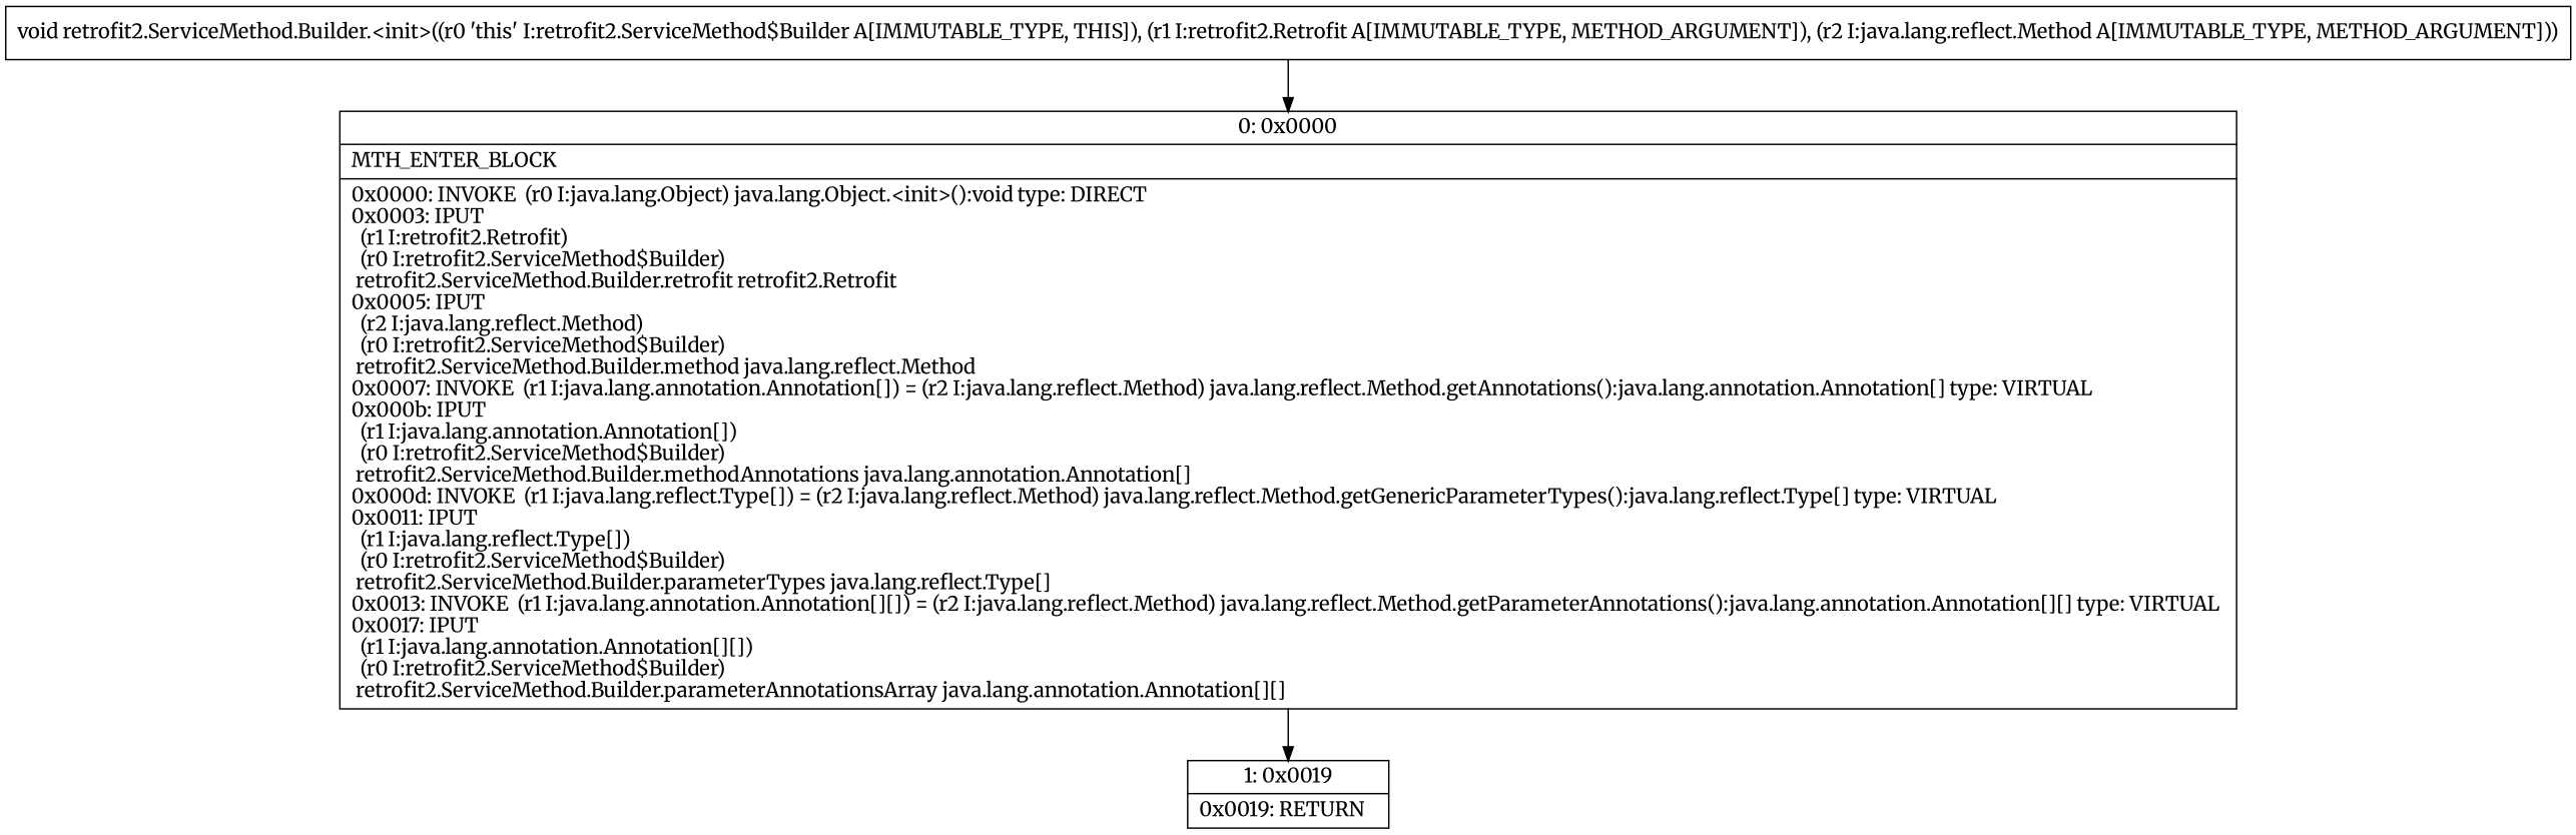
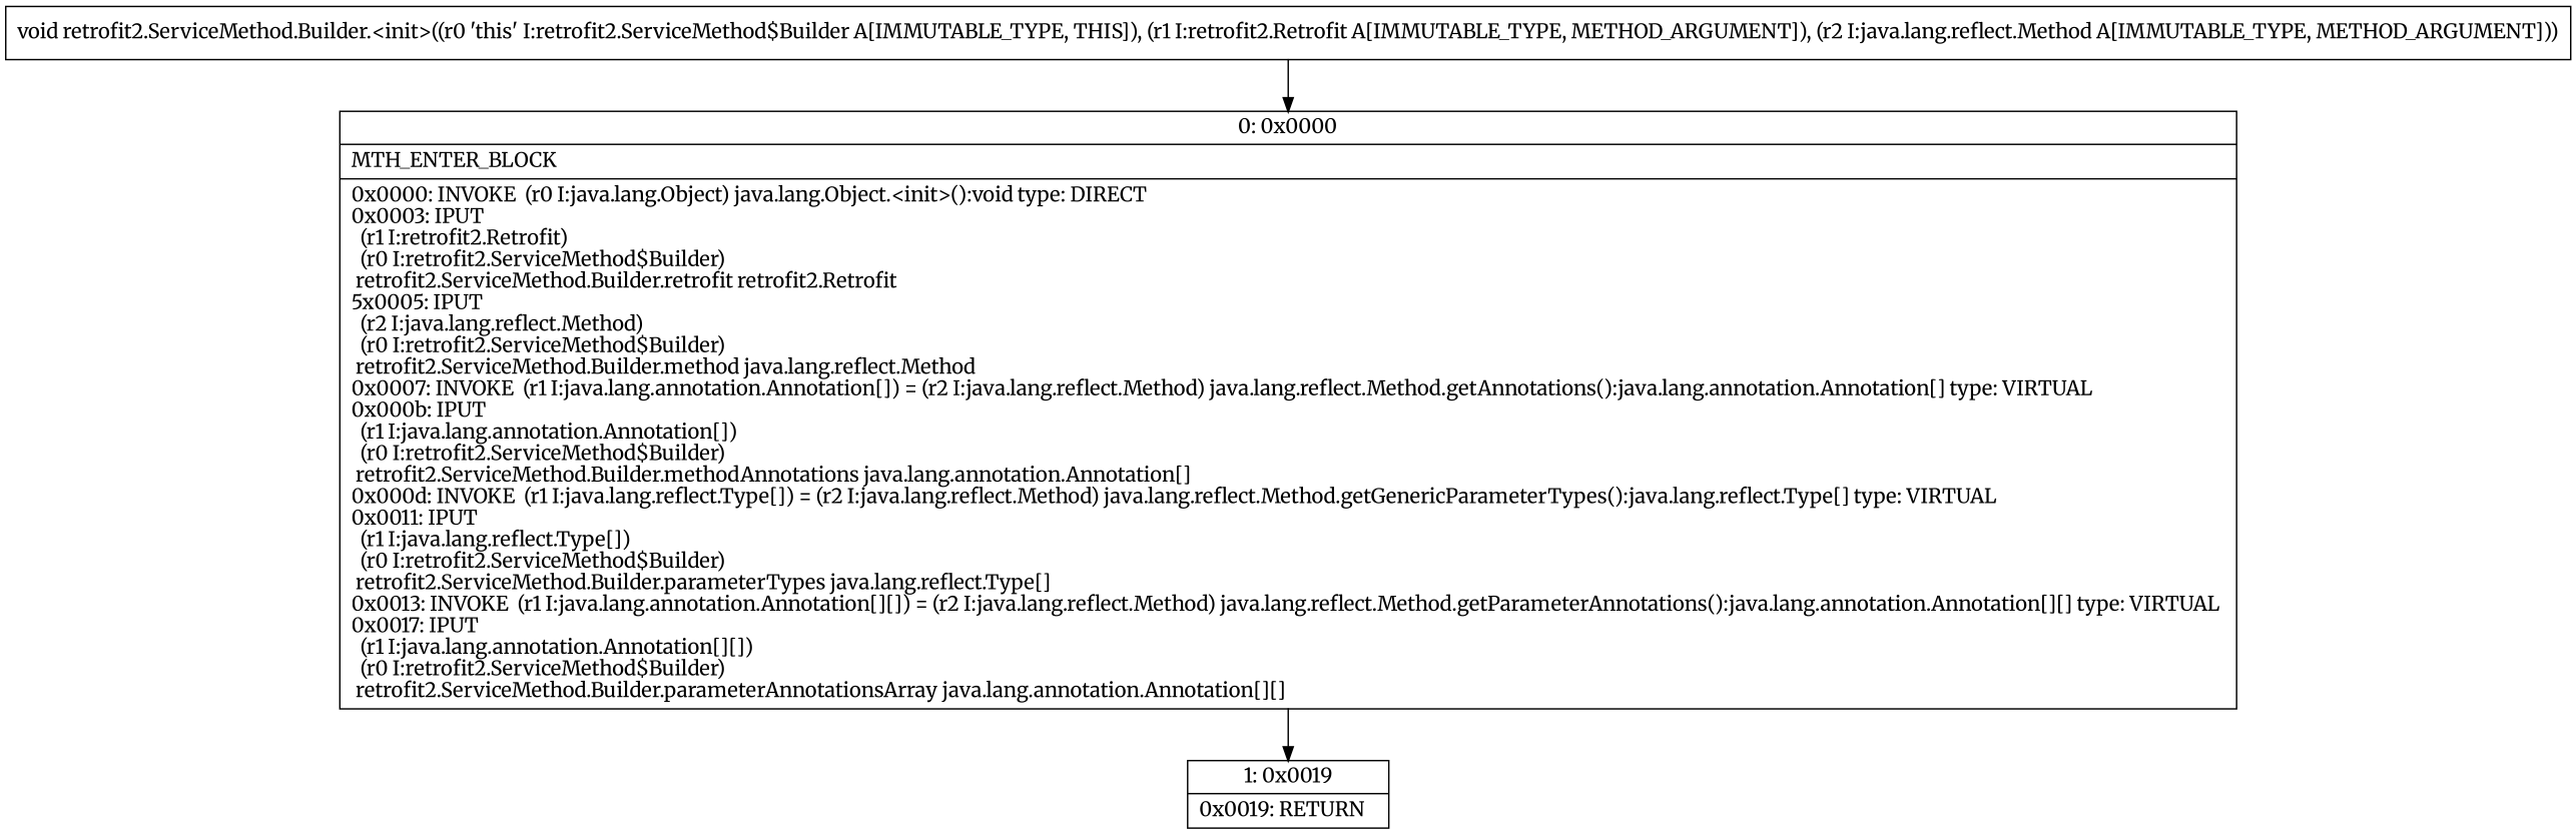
  digraph {
    fontname=Merriweather
    node [shape=record fontname=Merriweather]
    edge [fontname=Merriweather]
-   n1 [label="{0\:\ 0x0000|MTH_ENTER_BLOCK\l|0x0000: INVOKE  (r0 I:java.lang.Object) java.lang.Object.\<init\>():void type: DIRECT \l0x0003: IPUT  \l  (r1 I:retrofit2.Retrofit)\l  (r0 I:retrofit2.ServiceMethod$Builder)\l retrofit2.ServiceMethod.Builder.retrofit retrofit2.Retrofit \l0x0005: IPUT  \l  (r2 I:java.lang.reflect.Method)\l  (r0 I:retrofit2.ServiceMethod$Builder)\l retrofit2.ServiceMethod.Builder.method java.lang.reflect.Method \l0x0007: INVOKE  (r1 I:java.lang.annotation.Annotation[]) = (r2 I:java.lang.reflect.Method) java.lang.reflect.Method.getAnnotations():java.lang.annotation.Annotation[] type: VIRTUAL \l0x000b: IPUT  \l  (r1 I:java.lang.annotation.Annotation[])\l  (r0 I:retrofit2.ServiceMethod$Builder)\l retrofit2.ServiceMethod.Builder.methodAnnotations java.lang.annotation.Annotation[] \l0x000d: INVOKE  (r1 I:java.lang.reflect.Type[]) = (r2 I:java.lang.reflect.Method) java.lang.reflect.Method.getGenericParameterTypes():java.lang.reflect.Type[] type: VIRTUAL \l0x0011: IPUT  \l  (r1 I:java.lang.reflect.Type[])\l  (r0 I:retrofit2.ServiceMethod$Builder)\l retrofit2.ServiceMethod.Builder.parameterTypes java.lang.reflect.Type[] \l0x0013: INVOKE  (r1 I:java.lang.annotation.Annotation[][]) = (r2 I:java.lang.reflect.Method) java.lang.reflect.Method.getParameterAnnotations():java.lang.annotation.Annotation[][] type: VIRTUAL \l0x0017: IPUT  \l  (r1 I:java.lang.annotation.Annotation[][])\l  (r0 I:retrofit2.ServiceMethod$Builder)\l retrofit2.ServiceMethod.Builder.parameterAnnotationsArray java.lang.annotation.Annotation[][] \l}"]
+   n1 [label="{0\:\ 0x0000|MTH_ENTER_BLOCK\l|0x0000: INVOKE  (r0 I:java.lang.Object) java.lang.Object.\<init\>():void type: DIRECT \l0x0003: IPUT  \l  (r1 I:retrofit2.Retrofit)\l  (r0 I:retrofit2.ServiceMethod$Builder)\l retrofit2.ServiceMethod.Builder.retrofit retrofit2.Retrofit \l5x0005: IPUT  \l  (r2 I:java.lang.reflect.Method)\l  (r0 I:retrofit2.ServiceMethod$Builder)\l retrofit2.ServiceMethod.Builder.method java.lang.reflect.Method \l0x0007: INVOKE  (r1 I:java.lang.annotation.Annotation[]) = (r2 I:java.lang.reflect.Method) java.lang.reflect.Method.getAnnotations():java.lang.annotation.Annotation[] type: VIRTUAL \l0x000b: IPUT  \l  (r1 I:java.lang.annotation.Annotation[])\l  (r0 I:retrofit2.ServiceMethod$Builder)\l retrofit2.ServiceMethod.Builder.methodAnnotations java.lang.annotation.Annotation[] \l0x000d: INVOKE  (r1 I:java.lang.reflect.Type[]) = (r2 I:java.lang.reflect.Method) java.lang.reflect.Method.getGenericParameterTypes():java.lang.reflect.Type[] type: VIRTUAL \l0x0011: IPUT  \l  (r1 I:java.lang.reflect.Type[])\l  (r0 I:retrofit2.ServiceMethod$Builder)\l retrofit2.ServiceMethod.Builder.parameterTypes java.lang.reflect.Type[] \l0x0013: INVOKE  (r1 I:java.lang.annotation.Annotation[][]) = (r2 I:java.lang.reflect.Method) java.lang.reflect.Method.getParameterAnnotations():java.lang.annotation.Annotation[][] type: VIRTUAL \l0x0017: IPUT  \l  (r1 I:java.lang.annotation.Annotation[][])\l  (r0 I:retrofit2.ServiceMethod$Builder)\l retrofit2.ServiceMethod.Builder.parameterAnnotationsArray java.lang.annotation.Annotation[][] \l}"]
    n2 [label="{1\:\ 0x0019|0x0019: RETURN   \l}"]
    n3 [label="{void retrofit2.ServiceMethod.Builder.\<init\>((r0 'this' I:retrofit2.ServiceMethod$Builder A[IMMUTABLE_TYPE, THIS]), (r1 I:retrofit2.Retrofit A[IMMUTABLE_TYPE, METHOD_ARGUMENT]), (r2 I:java.lang.reflect.Method A[IMMUTABLE_TYPE, METHOD_ARGUMENT])) }"]
    n1 -> n2
    n3 -> n1
  }
